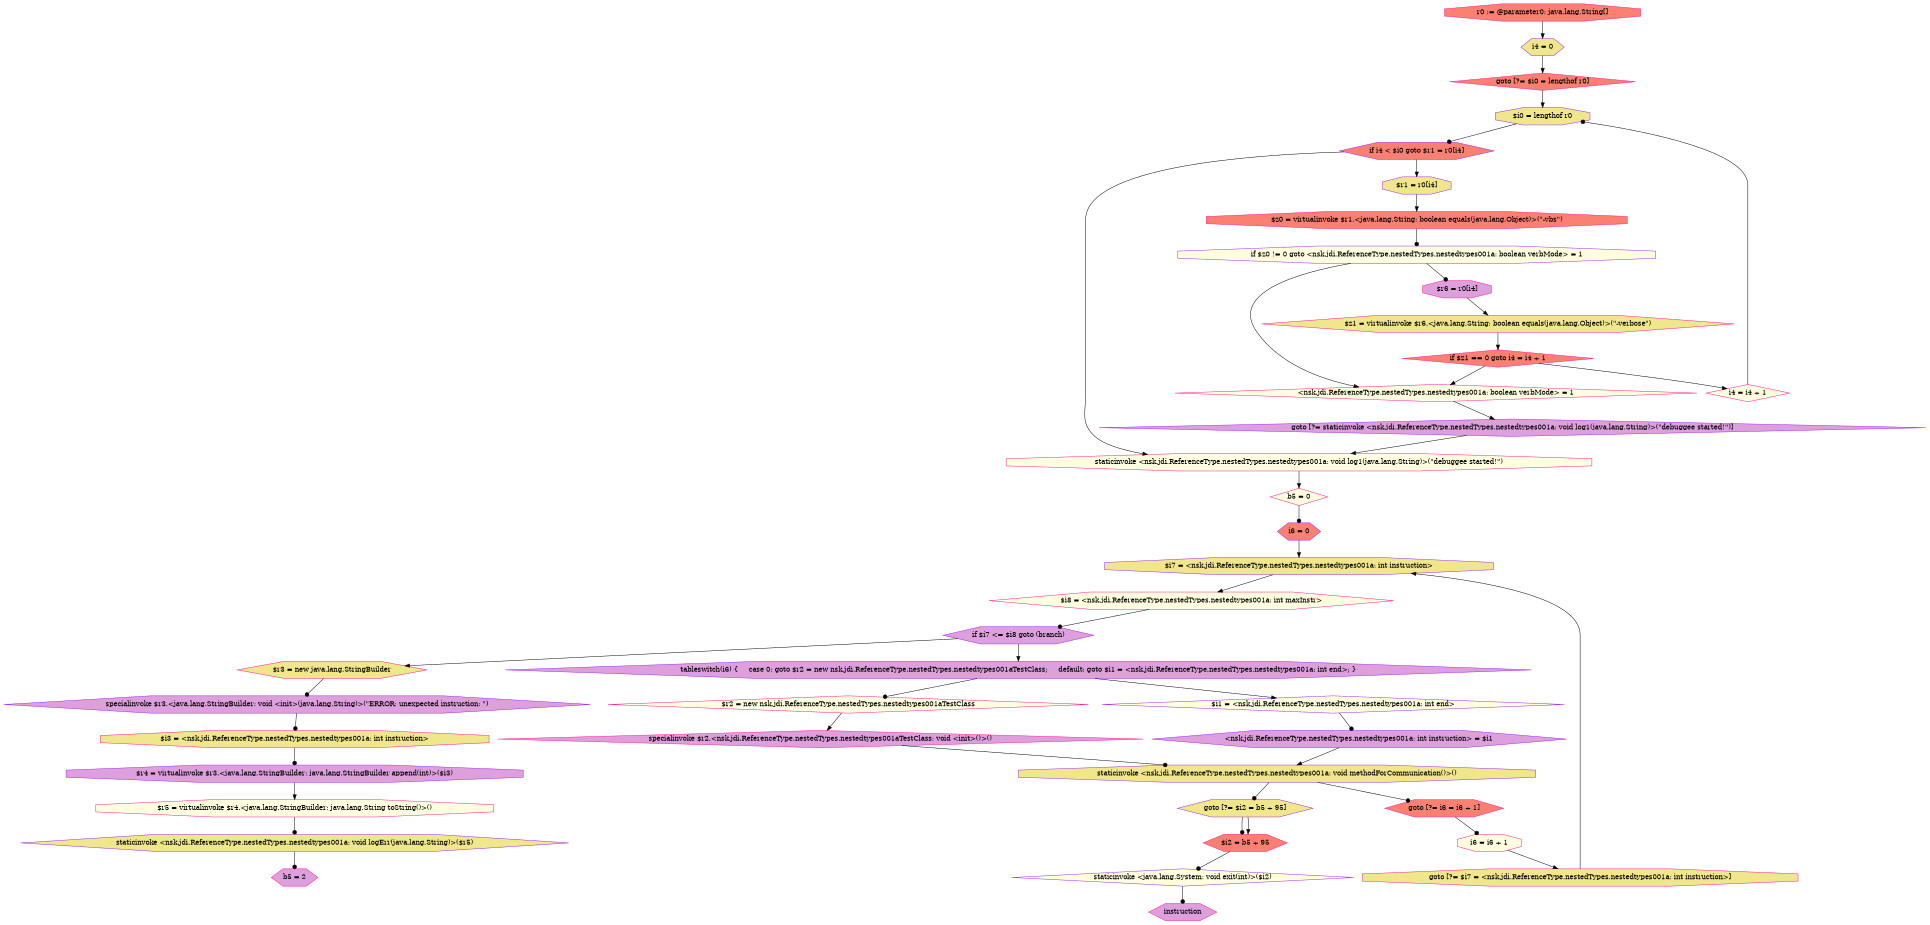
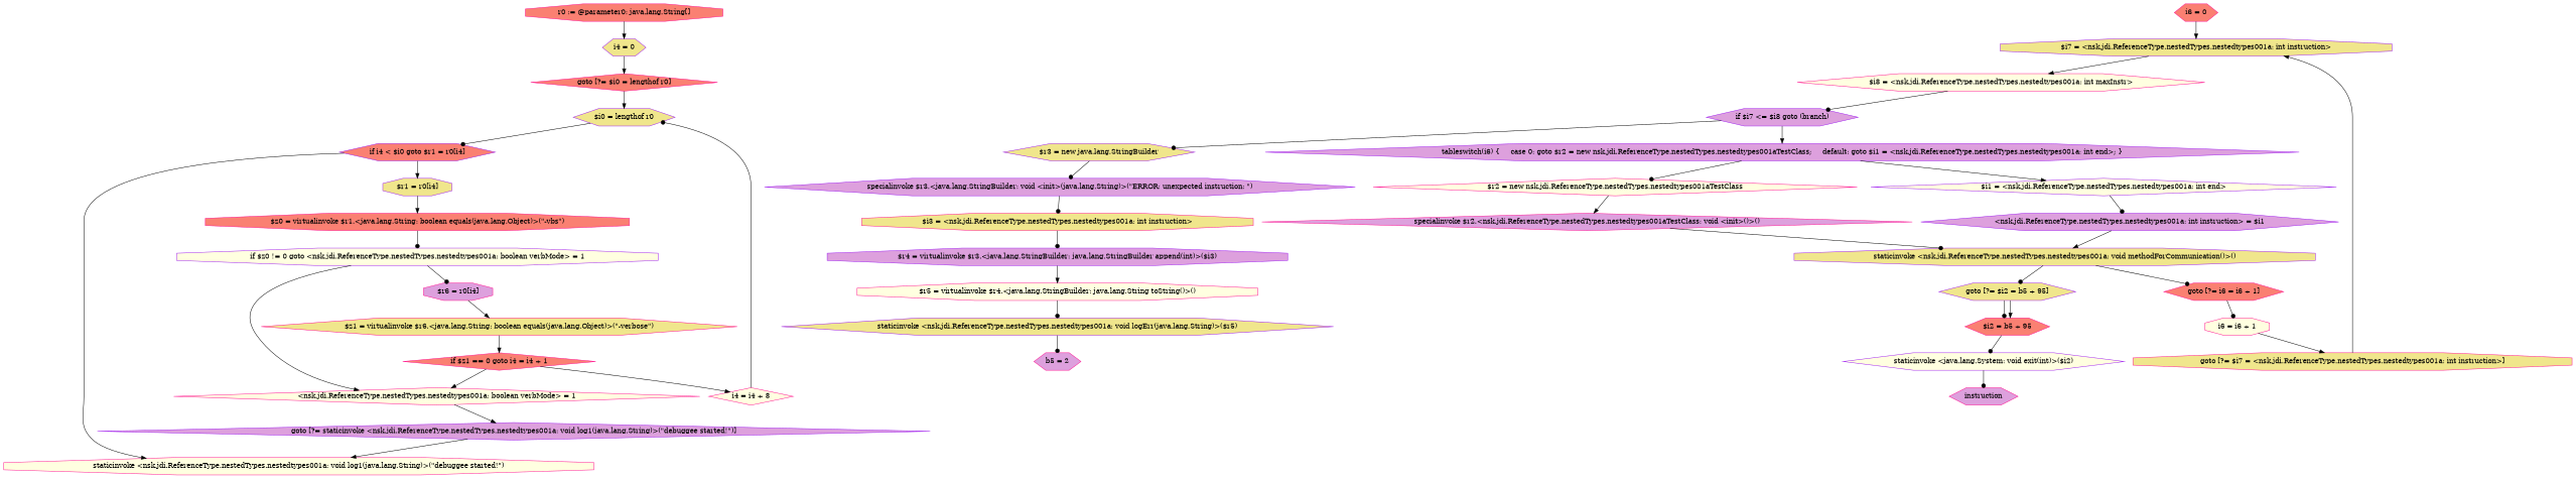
  digraph {
    node [color=deeppink fillcolor=khaki shape=hexagon style=filled]
    edge [arrowhead=normal]
    "r0 := @parameter0: java.lang.String[]" [fillcolor=salmon shape=octagon]
    "i4 = 0" [color=purple]
    "goto [?= $i0 = lengthof r0]" [fillcolor=salmon shape=diamond]
-   "$i0 = lengthof r0" [color=purple shape=octagon]
+   "$i0 = lengthof r0" [color=purple]
    "if i4 < $i0 goto $r1 = r0[i4]" [color=purple fillcolor=salmon]
    "$r1 = r0[i4]" [color=purple shape=octagon]
    "$z0 = virtualinvoke $r1.<java.lang.String: boolean equals(java.lang.Object)>(\"-vbs\")" [fillcolor=salmon shape=octagon]
    "if $z0 != 0 goto <nsk.jdi.ReferenceType.nestedTypes.nestedtypes001a: boolean verbMode> = 1" [color=purple fillcolor=lightyellow shape=octagon]
    "$r6 = r0[i4]" [fillcolor=plum shape=octagon]
    "<nsk.jdi.ReferenceType.nestedTypes.nestedtypes001a: boolean verbMode> = 1" [fillcolor=lightyellow shape=diamond]
    "$z1 = virtualinvoke $r6.<java.lang.String: boolean equals(java.lang.Object)>(\"-verbose\")"
    "goto [?= staticinvoke <nsk.jdi.ReferenceType.nestedTypes.nestedtypes001a: void log1(java.lang.String)>(\"debuggee started!\")]" [color=purple fillcolor=plum shape=diamond]
    "if $z1 == 0 goto i4 = i4 + 1" [fillcolor=salmon shape=diamond]
-   "i4 = i4 + 1" [fillcolor=lightyellow shape=diamond]
+   "i4 = i4 + 1" [fillcolor=lightyellow shape=diamond label="i4 = i4 + 8"]
    "staticinvoke <nsk.jdi.ReferenceType.nestedTypes.nestedtypes001a: void log1(java.lang.String)>(\"debuggee started!\")" [fillcolor=lightyellow shape=octagon]
-   "b5 = 0" [fillcolor=lightyellow shape=diamond]
-   "i6 = 0" [color=purple fillcolor=salmon]
+   "i6 = 0" [fillcolor=salmon]
    "$i7 = <nsk.jdi.ReferenceType.nestedTypes.nestedtypes001a: int instruction>" [color=purple shape=octagon]
    "$i8 = <nsk.jdi.ReferenceType.nestedTypes.nestedtypes001a: int maxInstr>" [fillcolor=lightyellow]
    "if $i7 <= $i8 goto (branch)" [color=purple fillcolor=plum]
-   "$r3 = new java.lang.StringBuilder"
+   "$r3 = new java.lang.StringBuilder" [color=purple]
    "tableswitch(i6) {     case 0: goto $r2 = new nsk.jdi.ReferenceType.nestedTypes.nestedtypes001aTestClass;     default: goto $i1 = <nsk.jdi.ReferenceType.nestedTypes.nestedtypes001a: int end>; }" [color=purple fillcolor=plum]
    "specialinvoke $r3.<java.lang.StringBuilder: void <init>(java.lang.String)>(\"ERROR: unexpected instruction: \")" [color=purple fillcolor=plum]
    "$r2 = new nsk.jdi.ReferenceType.nestedTypes.nestedtypes001aTestClass" [fillcolor=lightyellow shape=diamond]
    "$i1 = <nsk.jdi.ReferenceType.nestedTypes.nestedtypes001a: int end>" [color=purple fillcolor=lightyellow shape=diamond]
    "$i3 = <nsk.jdi.ReferenceType.nestedTypes.nestedtypes001a: int instruction>" [shape=octagon]
    "$r4 = virtualinvoke $r3.<java.lang.StringBuilder: java.lang.StringBuilder append(int)>($i3)" [color=purple fillcolor=plum shape=octagon]
    "$r5 = virtualinvoke $r4.<java.lang.StringBuilder: java.lang.String toString()>()" [fillcolor=lightyellow shape=octagon]
    "staticinvoke <nsk.jdi.ReferenceType.nestedTypes.nestedtypes001a: void logErr(java.lang.String)>($r5)" [color=purple]
    "b5 = 2" [fillcolor=plum]
    "goto [?= $i2 = b5 + 95]" [color=purple]
    "$i2 = b5 + 95" [fillcolor=salmon]
-   "staticinvoke <java.lang.System: void exit(int)>($i2)" [color=purple fillcolor=lightyellow shape=diamond]
+   "staticinvoke <java.lang.System: void exit(int)>($i2)" [color=purple fillcolor=lightyellow]
    "specialinvoke $r2.<nsk.jdi.ReferenceType.nestedTypes.nestedtypes001aTestClass: void <init>()>()" [fillcolor=plum shape=diamond]
    "<nsk.jdi.ReferenceType.nestedTypes.nestedtypes001a: int instruction> = $i1" [color=purple fillcolor=plum]
    "staticinvoke <nsk.jdi.ReferenceType.nestedTypes.nestedtypes001a: void methodForCommunication()>()" [color=purple shape=octagon]
    "goto [?= i6 = i6 + 1]" [fillcolor=salmon]
    "i6 = i6 + 1" [fillcolor=lightyellow shape=octagon]
    "goto [?= $i7 = <nsk.jdi.ReferenceType.nestedTypes.nestedtypes001a: int instruction>]" [shape=octagon]
    n40 [fillcolor=plum label=instruction]
    "r0 := @parameter0: java.lang.String[]" -> "i4 = 0"
    "i4 = 0" -> "goto [?= $i0 = lengthof r0]"
    "goto [?= $i0 = lengthof r0]" -> "$i0 = lengthof r0"
    "$i0 = lengthof r0" -> "if i4 < $i0 goto $r1 = r0[i4]" [arrowhead=dot]
    "if i4 < $i0 goto $r1 = r0[i4]" -> "$r1 = r0[i4]"
    "if i4 < $i0 goto $r1 = r0[i4]" -> "staticinvoke <nsk.jdi.ReferenceType.nestedTypes.nestedtypes001a: void log1(java.lang.String)>(\"debuggee started!\")"
    "$r1 = r0[i4]" -> "$z0 = virtualinvoke $r1.<java.lang.String: boolean equals(java.lang.Object)>(\"-vbs\")"
    "$z0 = virtualinvoke $r1.<java.lang.String: boolean equals(java.lang.Object)>(\"-vbs\")" -> "if $z0 != 0 goto <nsk.jdi.ReferenceType.nestedTypes.nestedtypes001a: boolean verbMode> = 1" [arrowhead=dot]
    "if $z0 != 0 goto <nsk.jdi.ReferenceType.nestedTypes.nestedtypes001a: boolean verbMode> = 1" -> "$r6 = r0[i4]" [arrowhead=dot]
    "if $z0 != 0 goto <nsk.jdi.ReferenceType.nestedTypes.nestedtypes001a: boolean verbMode> = 1" -> "<nsk.jdi.ReferenceType.nestedTypes.nestedtypes001a: boolean verbMode> = 1"
    "$r6 = r0[i4]" -> "$z1 = virtualinvoke $r6.<java.lang.String: boolean equals(java.lang.Object)>(\"-verbose\")"
    "<nsk.jdi.ReferenceType.nestedTypes.nestedtypes001a: boolean verbMode> = 1" -> "goto [?= staticinvoke <nsk.jdi.ReferenceType.nestedTypes.nestedtypes001a: void log1(java.lang.String)>(\"debuggee started!\")]"
    "$z1 = virtualinvoke $r6.<java.lang.String: boolean equals(java.lang.Object)>(\"-verbose\")" -> "if $z1 == 0 goto i4 = i4 + 1"
    "goto [?= staticinvoke <nsk.jdi.ReferenceType.nestedTypes.nestedtypes001a: void log1(java.lang.String)>(\"debuggee started!\")]" -> "staticinvoke <nsk.jdi.ReferenceType.nestedTypes.nestedtypes001a: void log1(java.lang.String)>(\"debuggee started!\")"
    "if $z1 == 0 goto i4 = i4 + 1" -> "<nsk.jdi.ReferenceType.nestedTypes.nestedtypes001a: boolean verbMode> = 1"
    "if $z1 == 0 goto i4 = i4 + 1" -> "i4 = i4 + 1"
    "i4 = i4 + 1" -> "$i0 = lengthof r0" [arrowhead=dot]
-   "staticinvoke <nsk.jdi.ReferenceType.nestedTypes.nestedtypes001a: void log1(java.lang.String)>(\"debuggee started!\")" -> "b5 = 0"
-   "b5 = 0" -> "i6 = 0" [arrowhead=dot]
    "i6 = 0" -> "$i7 = <nsk.jdi.ReferenceType.nestedTypes.nestedtypes001a: int instruction>"
    "$i7 = <nsk.jdi.ReferenceType.nestedTypes.nestedtypes001a: int instruction>" -> "$i8 = <nsk.jdi.ReferenceType.nestedTypes.nestedtypes001a: int maxInstr>"
    "$i8 = <nsk.jdi.ReferenceType.nestedTypes.nestedtypes001a: int maxInstr>" -> "if $i7 <= $i8 goto (branch)" [arrowhead=dot]
-   "if $i7 <= $i8 goto (branch)" -> "$r3 = new java.lang.StringBuilder"
+   "if $i7 <= $i8 goto (branch)" -> "$r3 = new java.lang.StringBuilder" [arrowhead=dot]
    "if $i7 <= $i8 goto (branch)" -> "tableswitch(i6) {     case 0: goto $r2 = new nsk.jdi.ReferenceType.nestedTypes.nestedtypes001aTestClass;     default: goto $i1 = <nsk.jdi.ReferenceType.nestedTypes.nestedtypes001a: int end>; }"
    "$r3 = new java.lang.StringBuilder" -> "specialinvoke $r3.<java.lang.StringBuilder: void <init>(java.lang.String)>(\"ERROR: unexpected instruction: \")" [arrowhead=dot]
    "tableswitch(i6) {     case 0: goto $r2 = new nsk.jdi.ReferenceType.nestedTypes.nestedtypes001aTestClass;     default: goto $i1 = <nsk.jdi.ReferenceType.nestedTypes.nestedtypes001a: int end>; }" -> "$r2 = new nsk.jdi.ReferenceType.nestedTypes.nestedtypes001aTestClass" [arrowhead=dot]
    "tableswitch(i6) {     case 0: goto $r2 = new nsk.jdi.ReferenceType.nestedTypes.nestedtypes001aTestClass;     default: goto $i1 = <nsk.jdi.ReferenceType.nestedTypes.nestedtypes001a: int end>; }" -> "$i1 = <nsk.jdi.ReferenceType.nestedTypes.nestedtypes001a: int end>"
    "specialinvoke $r3.<java.lang.StringBuilder: void <init>(java.lang.String)>(\"ERROR: unexpected instruction: \")" -> "$i3 = <nsk.jdi.ReferenceType.nestedTypes.nestedtypes001a: int instruction>" [arrowhead=dot]
    "$r2 = new nsk.jdi.ReferenceType.nestedTypes.nestedtypes001aTestClass" -> "specialinvoke $r2.<nsk.jdi.ReferenceType.nestedTypes.nestedtypes001aTestClass: void <init>()>()"
    "$i1 = <nsk.jdi.ReferenceType.nestedTypes.nestedtypes001a: int end>" -> "<nsk.jdi.ReferenceType.nestedTypes.nestedtypes001a: int instruction> = $i1" [arrowhead=dot]
    "$i3 = <nsk.jdi.ReferenceType.nestedTypes.nestedtypes001a: int instruction>" -> "$r4 = virtualinvoke $r3.<java.lang.StringBuilder: java.lang.StringBuilder append(int)>($i3)" [arrowhead=dot]
    "$r4 = virtualinvoke $r3.<java.lang.StringBuilder: java.lang.StringBuilder append(int)>($i3)" -> "$r5 = virtualinvoke $r4.<java.lang.StringBuilder: java.lang.String toString()>()"
    "$r5 = virtualinvoke $r4.<java.lang.StringBuilder: java.lang.String toString()>()" -> "staticinvoke <nsk.jdi.ReferenceType.nestedTypes.nestedtypes001a: void logErr(java.lang.String)>($r5)" [arrowhead=dot]
    "staticinvoke <nsk.jdi.ReferenceType.nestedTypes.nestedtypes001a: void logErr(java.lang.String)>($r5)" -> "b5 = 2" [arrowhead=dot]
    "goto [?= $i2 = b5 + 95]" -> "$i2 = b5 + 95" [arrowhead=dot]
    "goto [?= $i2 = b5 + 95]" -> "$i2 = b5 + 95"
    "$i2 = b5 + 95" -> "staticinvoke <java.lang.System: void exit(int)>($i2)" [arrowhead=dot]
    "staticinvoke <java.lang.System: void exit(int)>($i2)" -> n40 [arrowhead=dot]
    "specialinvoke $r2.<nsk.jdi.ReferenceType.nestedTypes.nestedtypes001aTestClass: void <init>()>()" -> "staticinvoke <nsk.jdi.ReferenceType.nestedTypes.nestedtypes001a: void methodForCommunication()>()" [arrowhead=dot]
    "<nsk.jdi.ReferenceType.nestedTypes.nestedtypes001a: int instruction> = $i1" -> "staticinvoke <nsk.jdi.ReferenceType.nestedTypes.nestedtypes001a: void methodForCommunication()>()"
    "staticinvoke <nsk.jdi.ReferenceType.nestedTypes.nestedtypes001a: void methodForCommunication()>()" -> "goto [?= $i2 = b5 + 95]" [arrowhead=dot]
    "staticinvoke <nsk.jdi.ReferenceType.nestedTypes.nestedtypes001a: void methodForCommunication()>()" -> "goto [?= i6 = i6 + 1]" [arrowhead=dot]
    "goto [?= i6 = i6 + 1]" -> "i6 = i6 + 1" [arrowhead=dot]
    "i6 = i6 + 1" -> "goto [?= $i7 = <nsk.jdi.ReferenceType.nestedTypes.nestedtypes001a: int instruction>]"
    "goto [?= $i7 = <nsk.jdi.ReferenceType.nestedTypes.nestedtypes001a: int instruction>]" -> "$i7 = <nsk.jdi.ReferenceType.nestedTypes.nestedtypes001a: int instruction>"
  }
